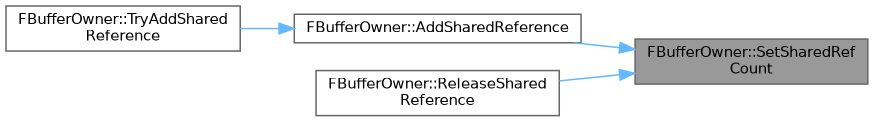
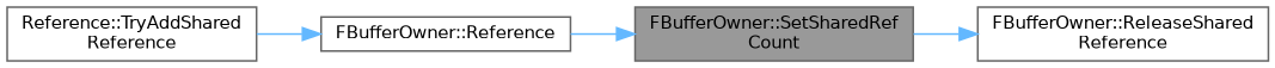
  digraph {
    rankdir=RL
    node [color=grey40 fillcolor=white fontname=Helvetica fontsize=10 shape=box style=filled]
    edge [color=steelblue1 dir=back fontname=Helvetica fontsize=10 labelfontname=Helvetica labelfontsize=10 style=solid]
    n1 [color=gray40 fillcolor=grey60 fontcolor=black height=0.2 label="FBufferOwner::SetSharedRef\lCount" width=0.4]
-   n2 [height=0.2 label="FBufferOwner::AddSharedReference" width=0.4]
+   n2 [height=0.2 label="FBufferOwner::Reference" width=0.4]
    n3 [height=0.2 label="FBufferOwner::ReleaseShared\lReference" width=0.4]
-   n4 [height=0.2 label="FBufferOwner::TryAddShared\lReference" width=0.4]
+   n4 [height=0.2 label="Reference::TryAddShared\lReference" width=0.4]
    n1 -> n2
-   n1 -> n3
+   n3 -> n1
    n2 -> n4
  }
